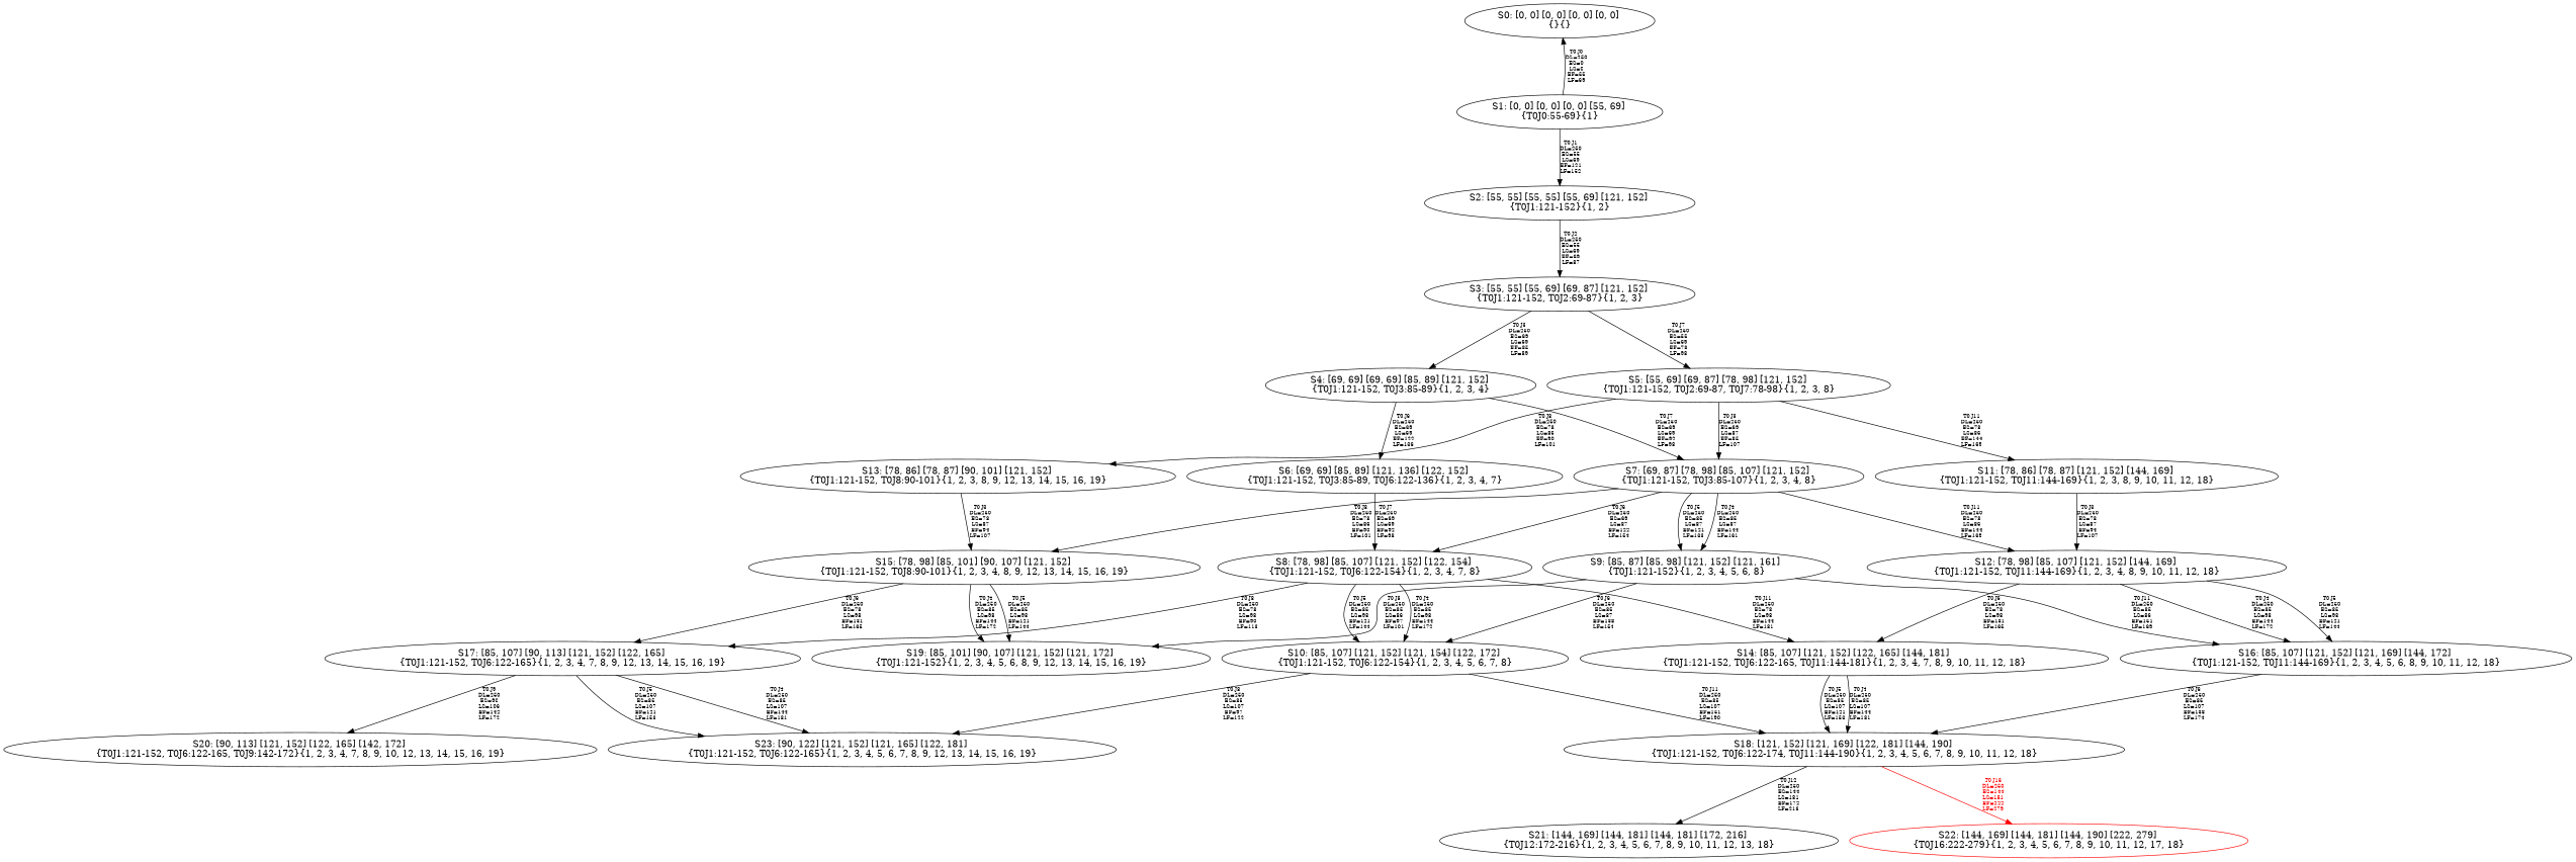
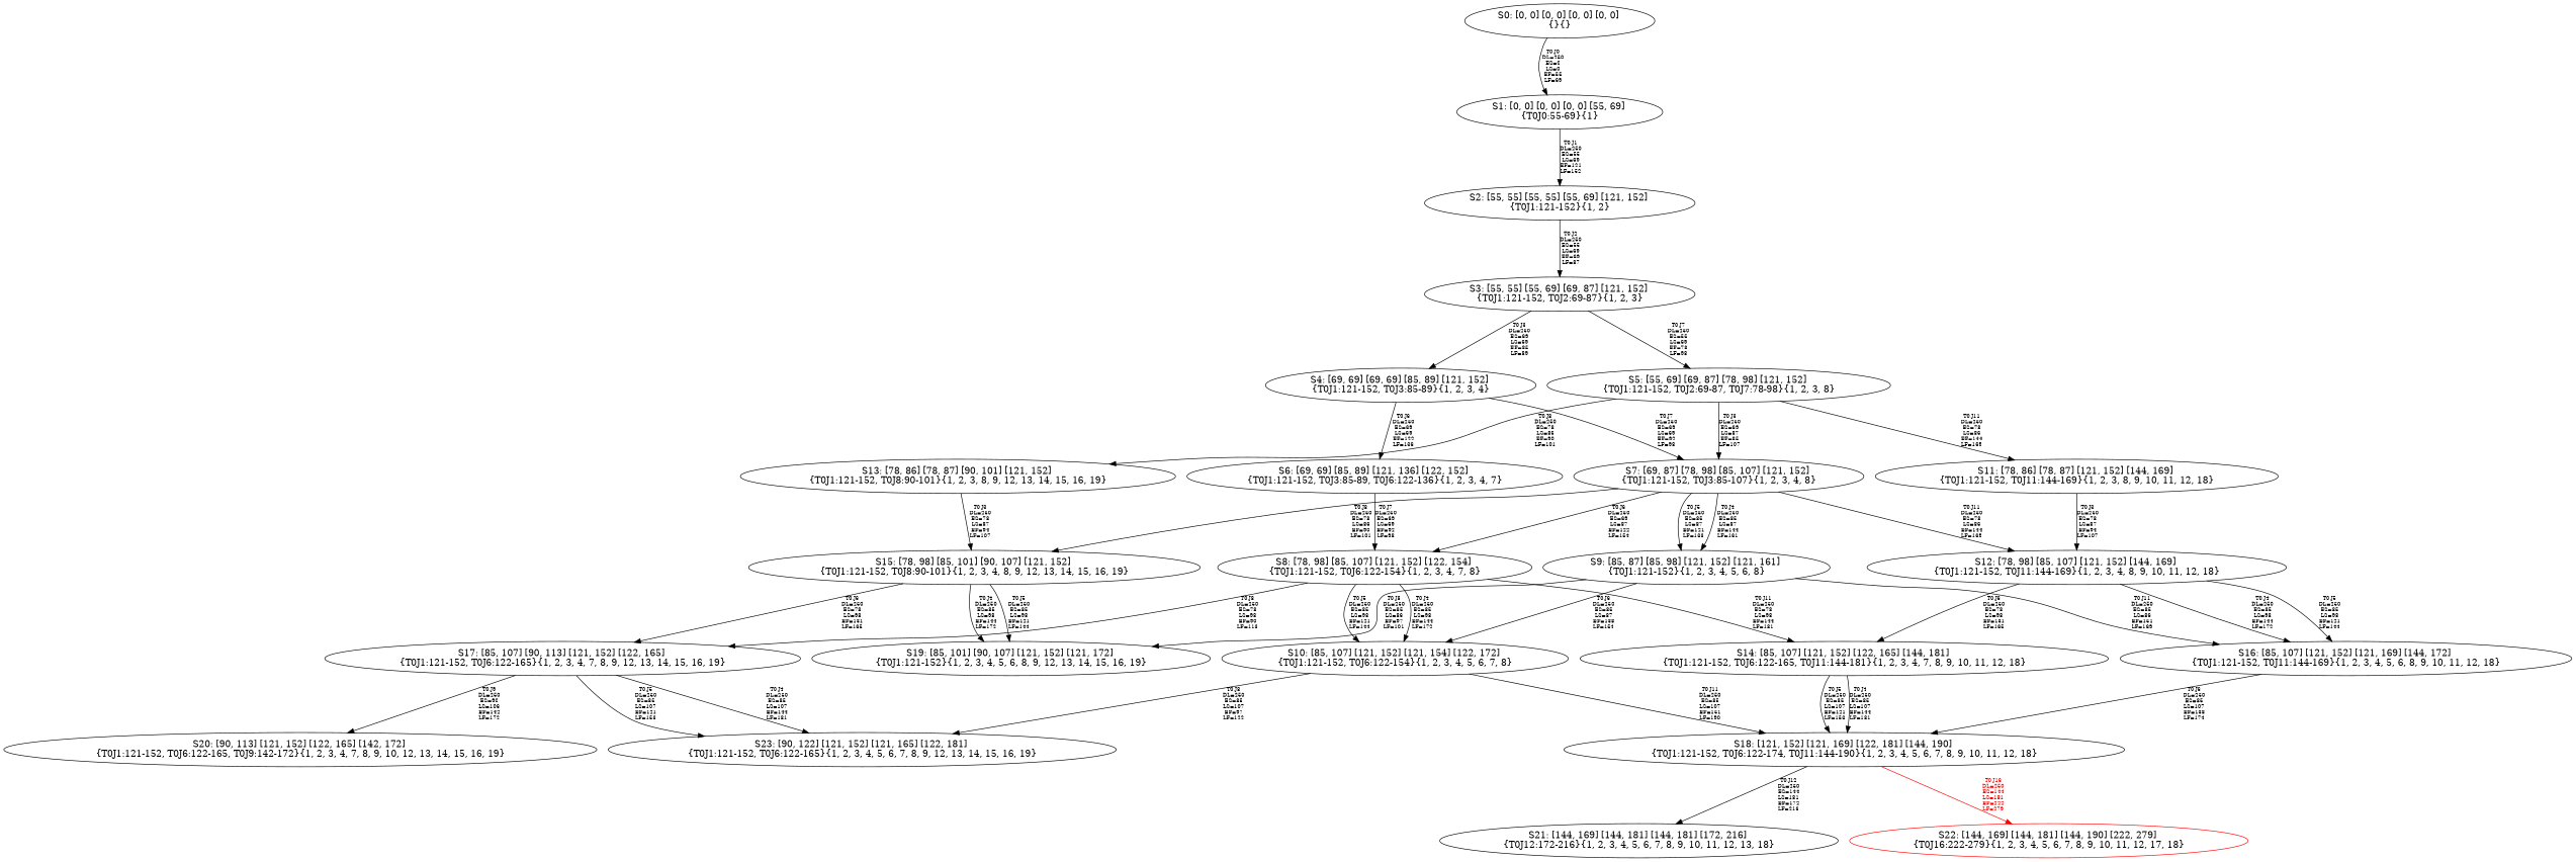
  digraph {
    edge [fontsize=8]
    n1 [label="S0: [0, 0] [0, 0] [0, 0] [0, 0] \n{}{}"]
    n2 [label="S1: [0, 0] [0, 0] [0, 0] [55, 69] \n{T0J0:55-69}{1}"]
    n3 [label="S2: [55, 55] [55, 55] [55, 69] [121, 152] \n{T0J1:121-152}{1, 2}"]
    n4 [label="S3: [55, 55] [55, 69] [69, 87] [121, 152] \n{T0J1:121-152, T0J2:69-87}{1, 2, 3}"]
    n5 [label="S4: [69, 69] [69, 69] [85, 89] [121, 152] \n{T0J1:121-152, T0J3:85-89}{1, 2, 3, 4}"]
    n6 [label="S5: [55, 69] [69, 87] [78, 98] [121, 152] \n{T0J1:121-152, T0J2:69-87, T0J7:78-98}{1, 2, 3, 8}"]
    n7 [label="S6: [69, 69] [85, 89] [121, 136] [122, 152] \n{T0J1:121-152, T0J3:85-89, T0J6:122-136}{1, 2, 3, 4, 7}"]
    n8 [label="S7: [69, 87] [78, 98] [85, 107] [121, 152] \n{T0J1:121-152, T0J3:85-107}{1, 2, 3, 4, 8}"]
    n9 [label="S11: [78, 86] [78, 87] [121, 152] [144, 169] \n{T0J1:121-152, T0J11:144-169}{1, 2, 3, 8, 9, 10, 11, 12, 18}"]
    n10 [label="S13: [78, 86] [78, 87] [90, 101] [121, 152] \n{T0J1:121-152, T0J8:90-101}{1, 2, 3, 8, 9, 12, 13, 14, 15, 16, 19}"]
    n11 [label="S8: [78, 98] [85, 107] [121, 152] [122, 154] \n{T0J1:121-152, T0J6:122-154}{1, 2, 3, 4, 7, 8}"]
    n12 [label="S9: [85, 87] [85, 98] [121, 152] [121, 161] \n{T0J1:121-152}{1, 2, 3, 4, 5, 6, 8}"]
    n13 [label="S12: [78, 98] [85, 107] [121, 152] [144, 169] \n{T0J1:121-152, T0J11:144-169}{1, 2, 3, 4, 8, 9, 10, 11, 12, 18}"]
    n14 [label="S15: [78, 98] [85, 101] [90, 107] [121, 152] \n{T0J1:121-152, T0J8:90-101}{1, 2, 3, 4, 8, 9, 12, 13, 14, 15, 16, 19}"]
    n15 [label="S10: [85, 107] [121, 152] [121, 154] [122, 172] \n{T0J1:121-152, T0J6:122-154}{1, 2, 3, 4, 5, 6, 7, 8}"]
    n16 [label="S14: [85, 107] [121, 152] [122, 165] [144, 181] \n{T0J1:121-152, T0J6:122-165, T0J11:144-181}{1, 2, 3, 4, 7, 8, 9, 10, 11, 12, 18}"]
    n17 [label="S17: [85, 107] [90, 113] [121, 152] [122, 165] \n{T0J1:121-152, T0J6:122-165}{1, 2, 3, 4, 7, 8, 9, 12, 13, 14, 15, 16, 19}"]
    n18 [label="S16: [85, 107] [121, 152] [121, 169] [144, 172] \n{T0J1:121-152, T0J11:144-169}{1, 2, 3, 4, 5, 6, 8, 9, 10, 11, 12, 18}"]
    n19 [label="S19: [85, 101] [90, 107] [121, 152] [121, 172] \n{T0J1:121-152}{1, 2, 3, 4, 5, 6, 8, 9, 12, 13, 14, 15, 16, 19}"]
    n20 [label="S18: [121, 152] [121, 169] [122, 181] [144, 190] \n{T0J1:121-152, T0J6:122-174, T0J11:144-190}{1, 2, 3, 4, 5, 6, 7, 8, 9, 10, 11, 12, 18}"]
    n21 [label="S23: [90, 122] [121, 152] [121, 165] [122, 181] \n{T0J1:121-152, T0J6:122-165}{1, 2, 3, 4, 5, 6, 7, 8, 9, 12, 13, 14, 15, 16, 19}"]
    n22 [label="S20: [90, 113] [121, 152] [122, 165] [142, 172] \n{T0J1:121-152, T0J6:122-165, T0J9:142-172}{1, 2, 3, 4, 7, 8, 9, 10, 12, 13, 14, 15, 16, 19}"]
    n23 [label="S21: [144, 169] [144, 181] [144, 181] [172, 216] \n{T0J12:172-216}{1, 2, 3, 4, 5, 6, 7, 8, 9, 10, 11, 12, 13, 18}"]
    n24 [color=Red label="S22: [144, 169] [144, 181] [144, 190] [222, 279] \n{T0J16:222-279}{1, 2, 3, 4, 5, 6, 7, 8, 9, 10, 11, 12, 17, 18}"]
-   n2 -> n1 [label="T0 J0\nDL=250\nES=0\nLS=0\nEF=55\nLF=69"]
+   n1 -> n2 [label="T0 J0\nDL=250\nES=0\nLS=0\nEF=55\nLF=69"]
    n2 -> n3 [label="T0 J1\nDL=250\nES=55\nLS=69\nEF=121\nLF=152"]
    n3 -> n4 [label="T0 J2\nDL=250\nES=55\nLS=69\nEF=69\nLF=87"]
    n4 -> n5 [label="T0 J3\nDL=250\nES=69\nLS=69\nEF=85\nLF=89"]
    n4 -> n6 [label="T0 J7\nDL=250\nES=55\nLS=69\nEF=78\nLF=98"]
    n5 -> n7 [label="T0 J6\nDL=250\nES=69\nLS=69\nEF=122\nLF=136"]
    n5 -> n8 [label="T0 J7\nDL=250\nES=69\nLS=69\nEF=92\nLF=98"]
    n6 -> n8 [label="T0 J3\nDL=250\nES=69\nLS=87\nEF=85\nLF=107"]
    n6 -> n9 [label="T0 J11\nDL=250\nES=78\nLS=86\nEF=144\nLF=169"]
    n6 -> n10 [label="T0 J8\nDL=250\nES=78\nLS=86\nEF=90\nLF=101"]
    n7 -> n11 [label="T0 J7\nDL=250\nES=69\nLS=69\nEF=92\nLF=98"]
    n8 -> n11 [label="T0 J6\nDL=250\nES=69\nLS=87\nEF=122\nLF=154"]
    n8 -> n12 [label="T0 J4\nDL=250\nES=85\nLS=87\nEF=144\nLF=161"]
    n8 -> n12 [label="T0 J5\nDL=250\nES=85\nLS=87\nEF=121\nLF=133"]
    n8 -> n13 [label="T0 J11\nDL=250\nES=78\nLS=86\nEF=144\nLF=169"]
    n8 -> n14 [label="T0 J8\nDL=250\nES=78\nLS=86\nEF=90\nLF=101"]
    n9 -> n13 [label="T0 J3\nDL=250\nES=78\nLS=87\nEF=94\nLF=107"]
    n10 -> n14 [label="T0 J3\nDL=250\nES=78\nLS=87\nEF=94\nLF=107"]
    n11 -> n15 [label="T0 J4\nDL=250\nES=85\nLS=98\nEF=144\nLF=172"]
    n11 -> n15 [label="T0 J5\nDL=250\nES=85\nLS=98\nEF=121\nLF=144"]
    n11 -> n16 [label="T0 J11\nDL=250\nES=78\nLS=98\nEF=144\nLF=181"]
    n11 -> n17 [label="T0 J8\nDL=250\nES=78\nLS=98\nEF=90\nLF=113"]
    n12 -> n15 [label="T0 J6\nDL=250\nES=85\nLS=87\nEF=138\nLF=154"]
    n12 -> n18 [label="T0 J11\nDL=250\nES=85\nLS=86\nEF=151\nLF=169"]
    n12 -> n19 [label="T0 J8\nDL=250\nES=85\nLS=86\nEF=97\nLF=101"]
    n13 -> n16 [label="T0 J6\nDL=250\nES=78\nLS=98\nEF=131\nLF=165"]
    n13 -> n18 [label="T0 J4\nDL=250\nES=85\nLS=98\nEF=144\nLF=172"]
    n13 -> n18 [label="T0 J5\nDL=250\nES=85\nLS=98\nEF=121\nLF=144"]
    n14 -> n17 [label="T0 J6\nDL=250\nES=78\nLS=98\nEF=131\nLF=165"]
    n14 -> n19 [label="T0 J4\nDL=250\nES=85\nLS=98\nEF=144\nLF=172"]
    n14 -> n19 [label="T0 J5\nDL=250\nES=85\nLS=98\nEF=121\nLF=144"]
    n15 -> n20 [label="T0 J11\nDL=250\nES=85\nLS=107\nEF=151\nLF=190"]
    n15 -> n21 [label="T0 J8\nDL=250\nES=85\nLS=107\nEF=97\nLF=122"]
    n16 -> n20 [label="T0 J4\nDL=250\nES=85\nLS=107\nEF=144\nLF=181"]
    n16 -> n20 [label="T0 J5\nDL=250\nES=85\nLS=107\nEF=121\nLF=153"]
    n17 -> n21 [label="T0 J4\nDL=250\nES=85\nLS=107\nEF=144\nLF=181"]
    n17 -> n21 [label="T0 J5\nDL=250\nES=85\nLS=107\nEF=121\nLF=153"]
    n17 -> n22 [label="T0 J9\nDL=250\nES=90\nLS=106\nEF=142\nLF=172"]
    n18 -> n20 [label="T0 J6\nDL=250\nES=85\nLS=107\nEF=138\nLF=174"]
    n20 -> n23 [label="T0 J12\nDL=250\nES=144\nLS=181\nEF=172\nLF=216"]
    n20 -> n24 [color=Red fontcolor=Red label="T0 J16\nDL=250\nES=144\nLS=181\nEF=222\nLF=279"]
  }
